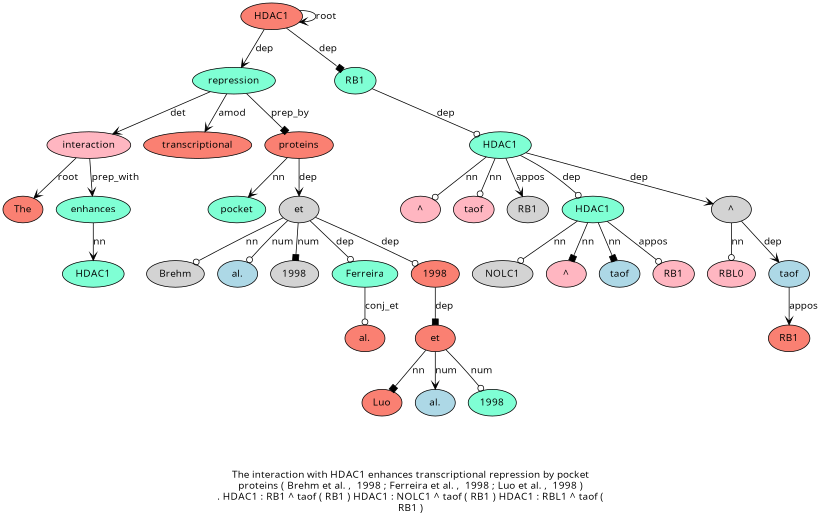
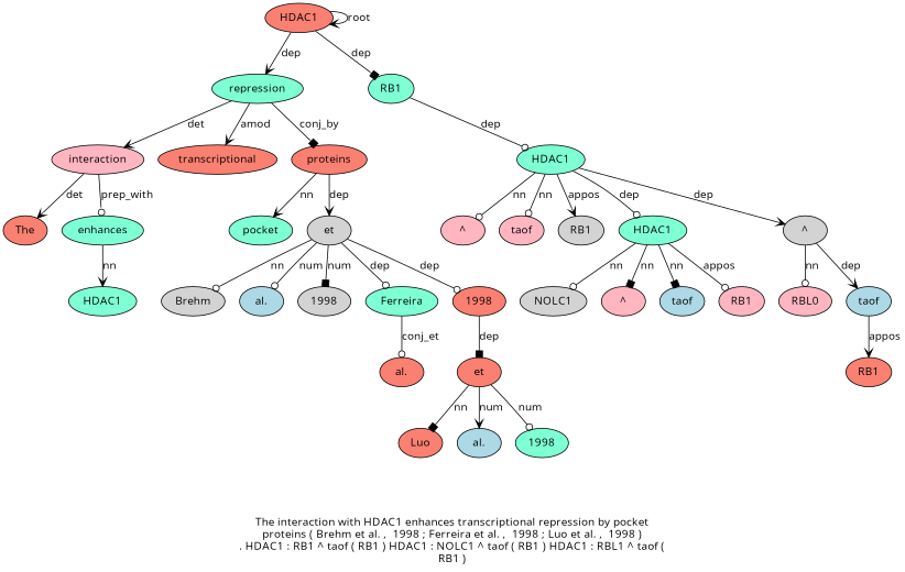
  digraph {
    fontname="Open Sans"
    label="The interaction with HDAC1 enhances transcriptional repression by pocket\nproteins ( Brehm et al. ,  1998 ; Ferreira et al. ,  1998 ; Luo et al. ,  1998 )\n. HDAC1 : RB1 ^ taof ( RB1 ) HDAC1 : NOLC1 ^ taof ( RB1 ) HDAC1 : RBL1 ^ taof (\nRB1 )"
    node [fillcolor=salmon fontname="Open Sans" style=filled]
    edge [arrowhead=vee fontname="Open Sans"]
    n1 [fillcolor=lightpink label=interaction]
    n2 [label=The]
    n3 [fillcolor=aquamarine label=enhances]
    n4 [fillcolor=aquamarine label=HDAC1]
    n5 [fillcolor=aquamarine label=repression]
    n6 [label=transcriptional]
    n7 [label=proteins]
    n8 [fillcolor=aquamarine label=pocket]
    n9 [fillcolor=lightgrey label=et]
    n10 [label=HDAC1]
    n11 [fillcolor=aquamarine label=RB1]
    n12 [fillcolor=aquamarine label=HDAC1]
    n13 [fillcolor=lightgrey label=Brehm]
    n14 [fillcolor=lightblue label="al."]
    n15 [fillcolor=lightgrey label=1998]
    n16 [fillcolor=aquamarine label=Ferreira]
    n17 [label=1998]
    n18 [label="al."]
    n19 [label=et]
    n20 [label=Luo]
    n21 [fillcolor=lightblue label="al."]
    n22 [fillcolor=aquamarine label=1998]
    n23 [fillcolor=lightpink label="^"]
    n24 [fillcolor=lightpink label=taof]
    n25 [fillcolor=lightgrey label=RB1]
    n26 [fillcolor=aquamarine label=HDAC1]
    n27 [fillcolor=lightgrey label="^"]
    n28 [fillcolor=lightgrey label=NOLC1]
    n29 [fillcolor=lightpink label="^"]
    n30 [fillcolor=lightblue label=taof]
    n31 [fillcolor=lightpink label=RB1]
    n32 [fillcolor=lightpink label=RBL0]
    n33 [fillcolor=lightblue label=taof]
    n34 [label=RB1]
-   n1 -> n2 [label=root]
-   n1 -> n3 [label=prep_with]
+   n1 -> n2 [label=det]
+   n1 -> n3 [arrowhead=odot label=prep_with]
    n3 -> n4 [label=nn]
    n5 -> n1 [label=det]
    n5 -> n6 [label=amod]
-   n5 -> n7 [arrowhead=box label=prep_by]
+   n5 -> n7 [arrowhead=box label=conj_by]
    n7 -> n8 [label=nn]
    n7 -> n9 [label=dep]
    n9 -> n13 [arrowhead=odot label=nn]
    n9 -> n14 [arrowhead=odot label=num]
    n9 -> n15 [arrowhead=box label=num]
    n9 -> n16 [arrowhead=odot label=dep]
    n9 -> n17 [arrowhead=odot label=dep]
    n10 -> n5 [label=dep]
    n10 -> n10 [label=root]
    n10 -> n11 [arrowhead=box label=dep]
    n11 -> n12 [arrowhead=odot label=dep]
    n12 -> n23 [arrowhead=odot label=nn]
    n12 -> n24 [arrowhead=odot label=nn]
    n12 -> n25 [label=appos]
    n12 -> n26 [arrowhead=odot label=dep]
    n12 -> n27 [label=dep]
    n16 -> n18 [arrowhead=odot label=conj_et]
    n17 -> n19 [arrowhead=box label=dep]
    n19 -> n20 [arrowhead=box label=nn]
    n19 -> n21 [label=num]
    n19 -> n22 [arrowhead=odot label=num]
    n26 -> n28 [arrowhead=odot label=nn]
    n26 -> n29 [arrowhead=box label=nn]
    n26 -> n30 [arrowhead=box label=nn]
    n26 -> n31 [arrowhead=odot label=appos]
    n27 -> n32 [arrowhead=odot label=nn]
    n27 -> n33 [label=dep]
    n33 -> n34 [label=appos]
  }
